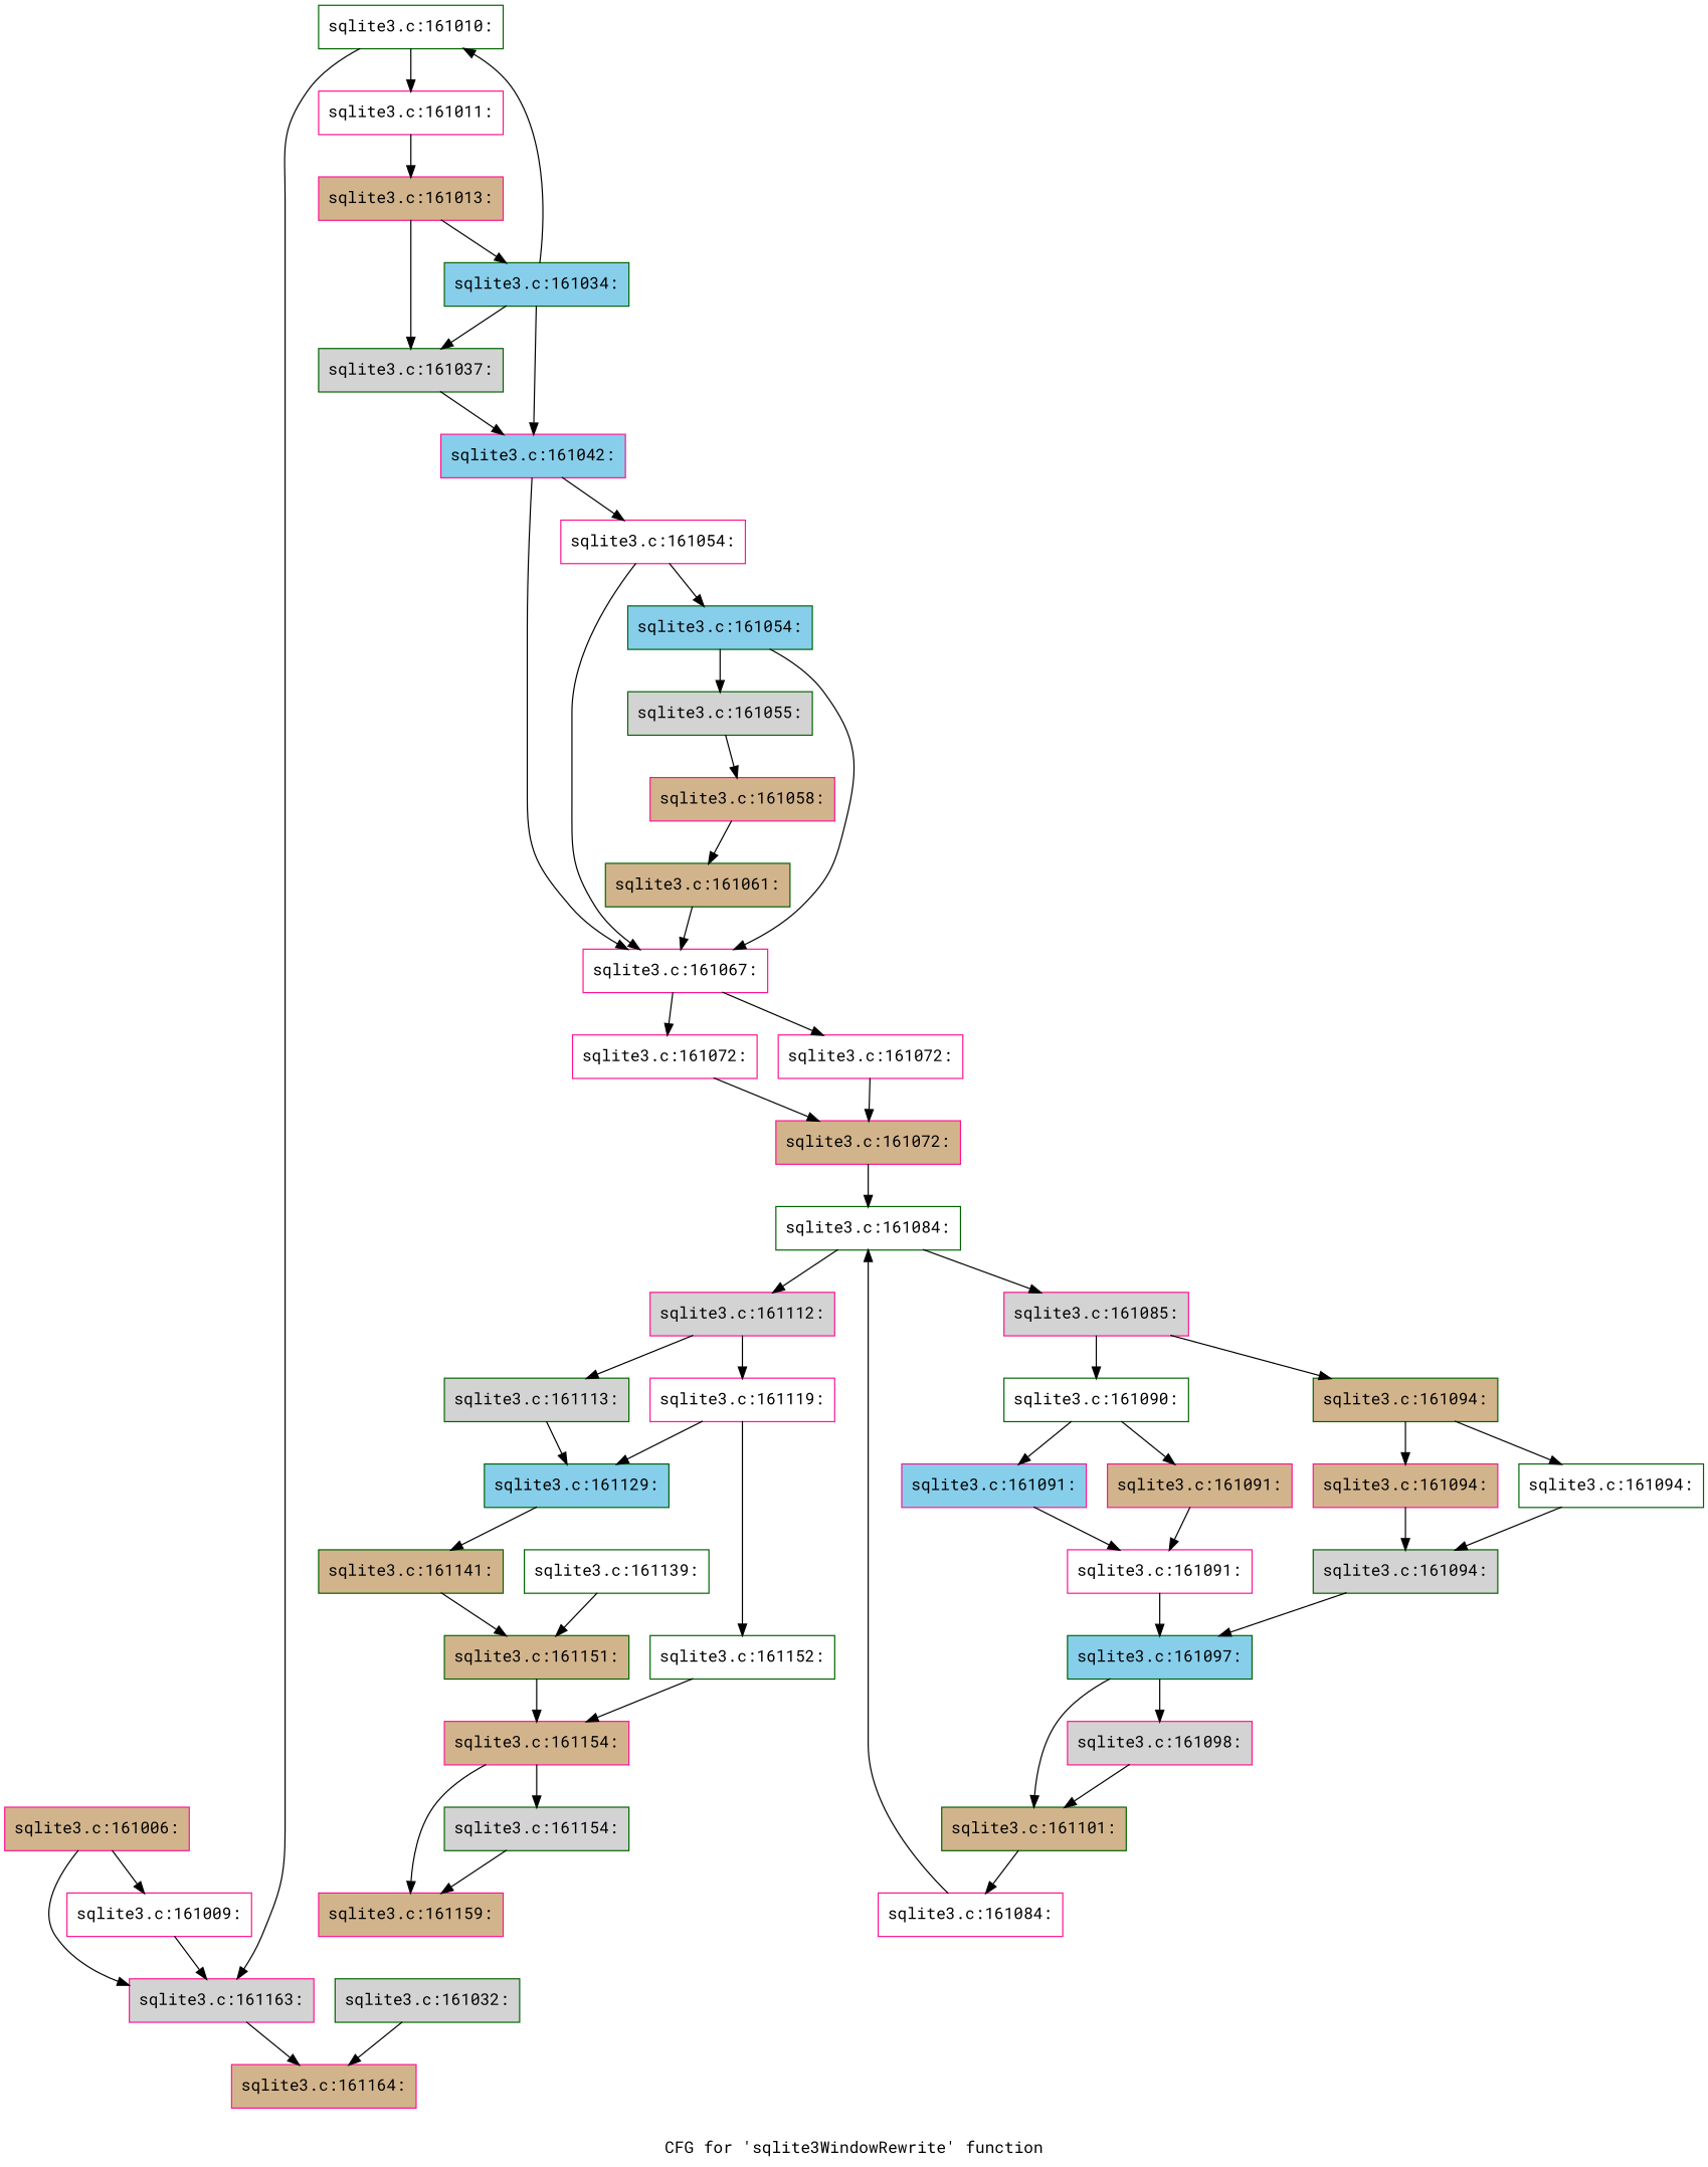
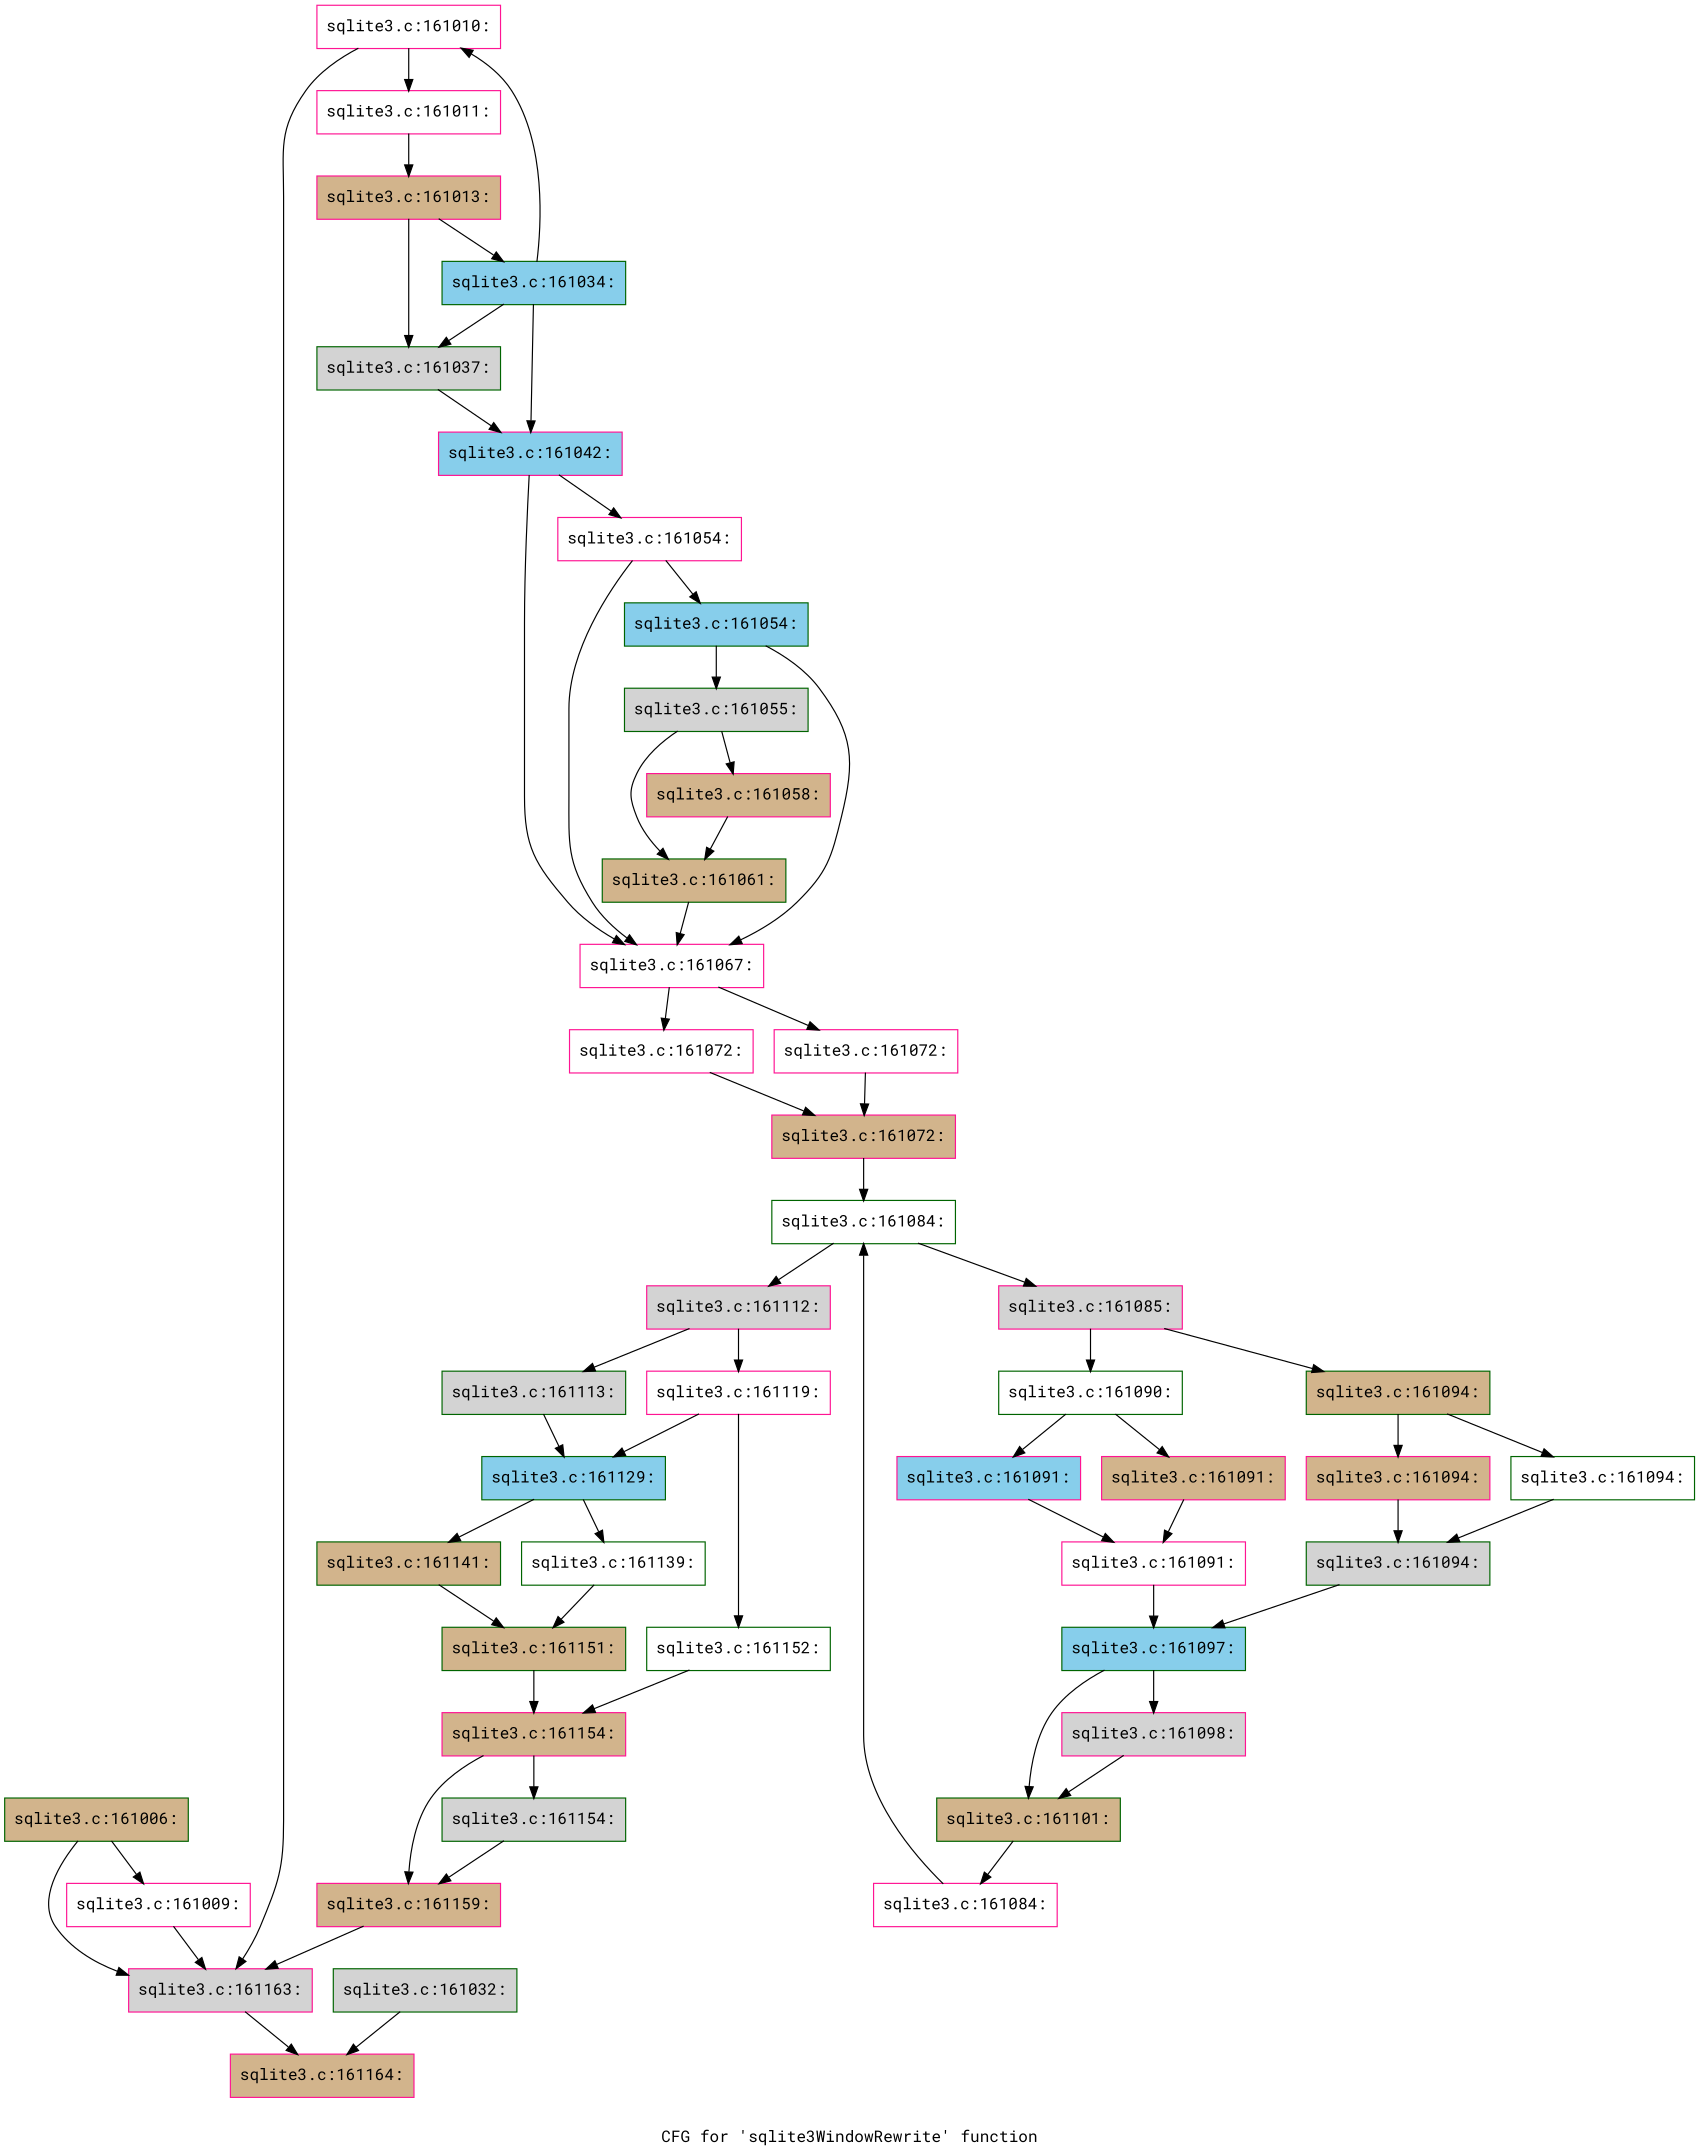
  digraph {
    fontname="Roboto Mono"
    label="CFG for 'sqlite3WindowRewrite' function"
    node [color=deeppink fillcolor=white fontname="Roboto Mono" shape=record style=filled]
    edge [fontname="Roboto Mono"]
-   n1 [fillcolor=tan label="{sqlite3.c:161006:}"]
+   n1 [color=darkgreen fillcolor=tan label="{sqlite3.c:161006:}"]
    n2 [label="{sqlite3.c:161009:}"]
    n3 [fillcolor=lightgrey label="{sqlite3.c:161163:}"]
    n4 [fillcolor=tan label="{sqlite3.c:161164:}"]
-   n5 [color=darkgreen label="{sqlite3.c:161010:}"]
+   n5 [label="{sqlite3.c:161010:}"]
    n6 [label="{sqlite3.c:161011:}"]
    n7 [fillcolor=tan label="{sqlite3.c:161013:}"]
    n8 [color=darkgreen fillcolor=skyblue label="{sqlite3.c:161034:}"]
    n9 [color=darkgreen fillcolor=lightgrey label="{sqlite3.c:161037:}"]
    n10 [color=darkgreen fillcolor=lightgrey label="{sqlite3.c:161032:}"]
    n11 [fillcolor=skyblue label="{sqlite3.c:161042:}"]
    n12 [label="{sqlite3.c:161054:}"]
    n13 [label="{sqlite3.c:161067:}"]
    n14 [color=darkgreen fillcolor=skyblue label="{sqlite3.c:161054:}"]
    n15 [label="{sqlite3.c:161072:}"]
    n16 [label="{sqlite3.c:161072:}"]
    n17 [color=darkgreen fillcolor=lightgrey label="{sqlite3.c:161055:}"]
    n18 [fillcolor=tan label="{sqlite3.c:161072:}"]
    n19 [fillcolor=tan label="{sqlite3.c:161058:}"]
    n20 [color=darkgreen fillcolor=tan label="{sqlite3.c:161061:}"]
    n21 [color=darkgreen label="{sqlite3.c:161084:}"]
    n22 [fillcolor=lightgrey label="{sqlite3.c:161085:}"]
    n23 [fillcolor=lightgrey label="{sqlite3.c:161112:}"]
    n24 [color=darkgreen label="{sqlite3.c:161090:}"]
    n25 [color=darkgreen fillcolor=tan label="{sqlite3.c:161094:}"]
    n26 [color=darkgreen fillcolor=lightgrey label="{sqlite3.c:161113:}"]
    n27 [label="{sqlite3.c:161119:}"]
    n28 [fillcolor=skyblue label="{sqlite3.c:161091:}"]
    n29 [fillcolor=tan label="{sqlite3.c:161091:}"]
    n30 [fillcolor=tan label="{sqlite3.c:161094:}"]
    n31 [color=darkgreen label="{sqlite3.c:161094:}"]
    n32 [color=darkgreen fillcolor=skyblue label="{sqlite3.c:161129:}"]
    n33 [color=darkgreen label="{sqlite3.c:161152:}"]
    n34 [label="{sqlite3.c:161091:}"]
    n35 [color=darkgreen fillcolor=lightgrey label="{sqlite3.c:161094:}"]
    n36 [color=darkgreen fillcolor=skyblue label="{sqlite3.c:161097:}"]
    n37 [fillcolor=lightgrey label="{sqlite3.c:161098:}"]
    n38 [color=darkgreen fillcolor=tan label="{sqlite3.c:161101:}"]
    n39 [label="{sqlite3.c:161084:}"]
    n40 [color=darkgreen label="{sqlite3.c:161139:}"]
    n41 [color=darkgreen fillcolor=tan label="{sqlite3.c:161141:}"]
    n42 [fillcolor=tan label="{sqlite3.c:161154:}"]
    n43 [color=darkgreen fillcolor=tan label="{sqlite3.c:161151:}"]
    n44 [color=darkgreen fillcolor=lightgrey label="{sqlite3.c:161154:}"]
    n45 [fillcolor=tan label="{sqlite3.c:161159:}"]
    n1 -> n2
    n1 -> n3
    n2 -> n3
    n3 -> n4
    n5 -> n3
    n5 -> n6
    n6 -> n7
    n7 -> n8
    n7 -> n9
    n8 -> n5
    n8 -> n9
    n8 -> n11
    n9 -> n11
    n10 -> n4
    n11 -> n12
    n11 -> n13
    n12 -> n13
    n12 -> n14
    n13 -> n15
    n13 -> n16
    n14 -> n13
    n14 -> n17
    n15 -> n18
    n16 -> n18
    n17 -> n19
+   n17 -> n20
    n18 -> n21
    n19 -> n20
    n20 -> n13
    n21 -> n22
    n21 -> n23
    n22 -> n24
    n22 -> n25
    n23 -> n26
    n23 -> n27
    n24 -> n28
    n24 -> n29
    n25 -> n30
    n25 -> n31
    n26 -> n32
    n27 -> n32
    n27 -> n33
    n28 -> n34
    n29 -> n34
    n30 -> n35
    n31 -> n35
+   n32 -> n40
    n32 -> n41
    n33 -> n42
    n34 -> n36
    n35 -> n36
    n36 -> n37
    n36 -> n38
    n37 -> n38
    n38 -> n39
    n39 -> n21
    n40 -> n43
    n41 -> n43
    n42 -> n44
    n42 -> n45
    n43 -> n42
    n44 -> n45
+   n45 -> n3
  }
